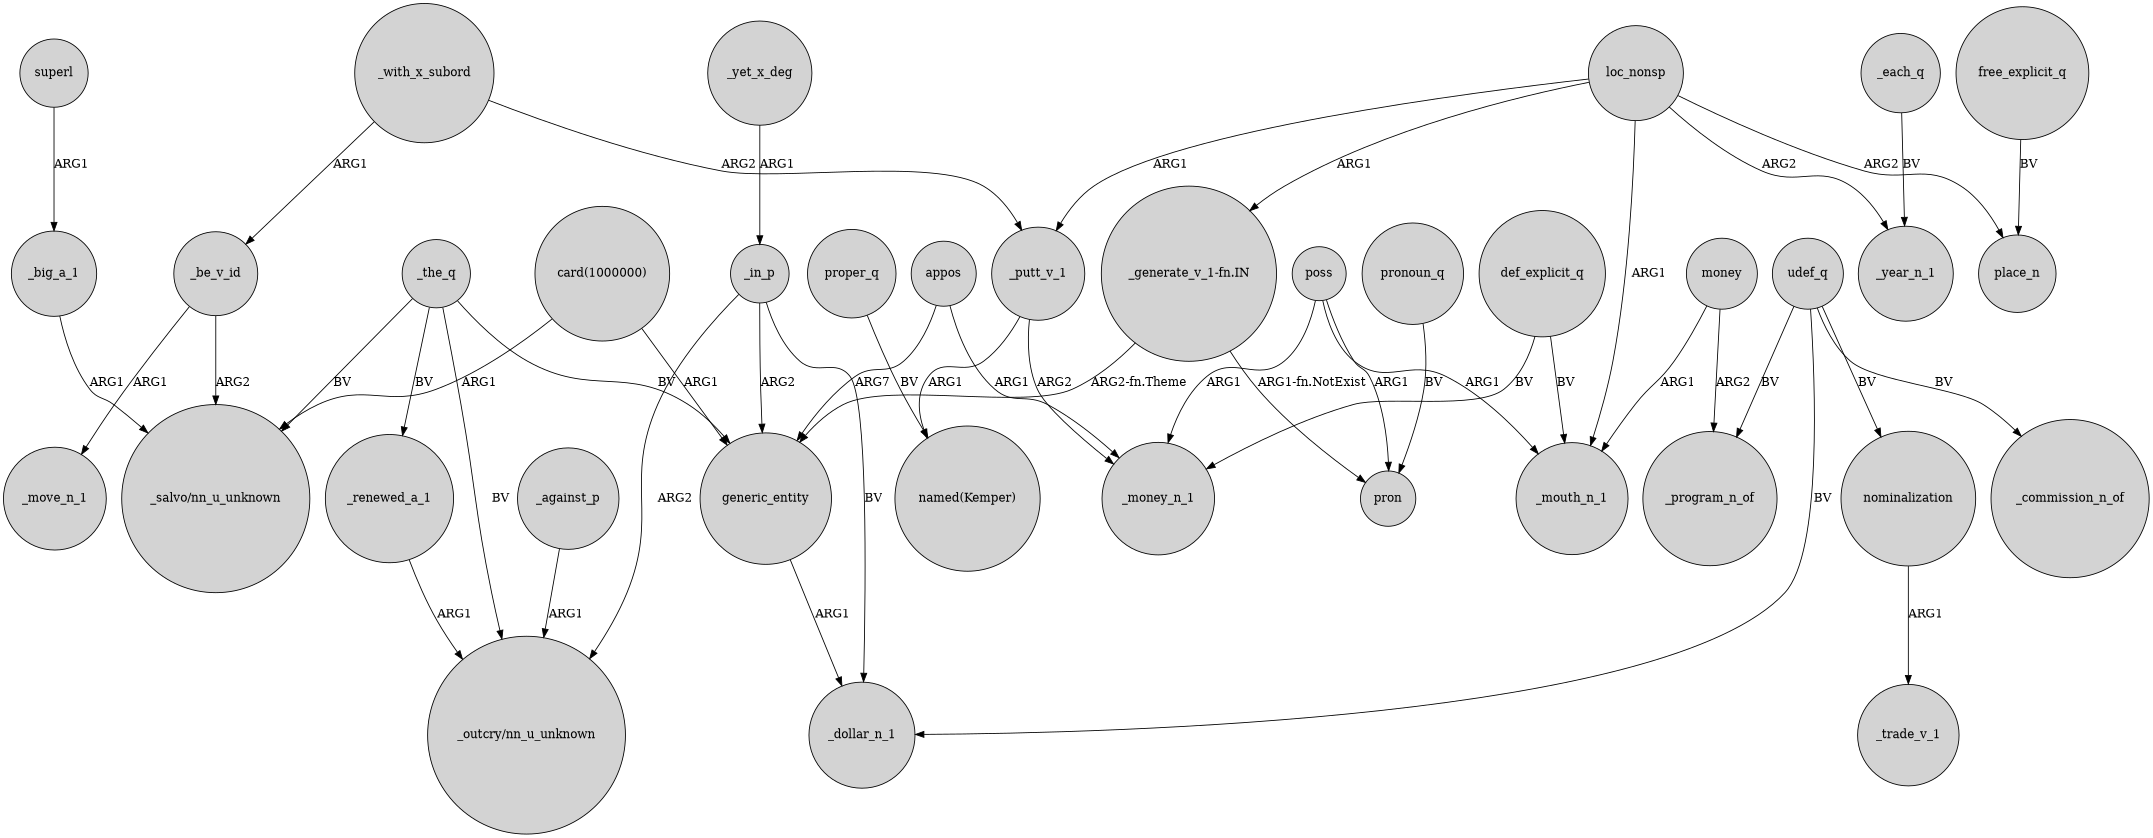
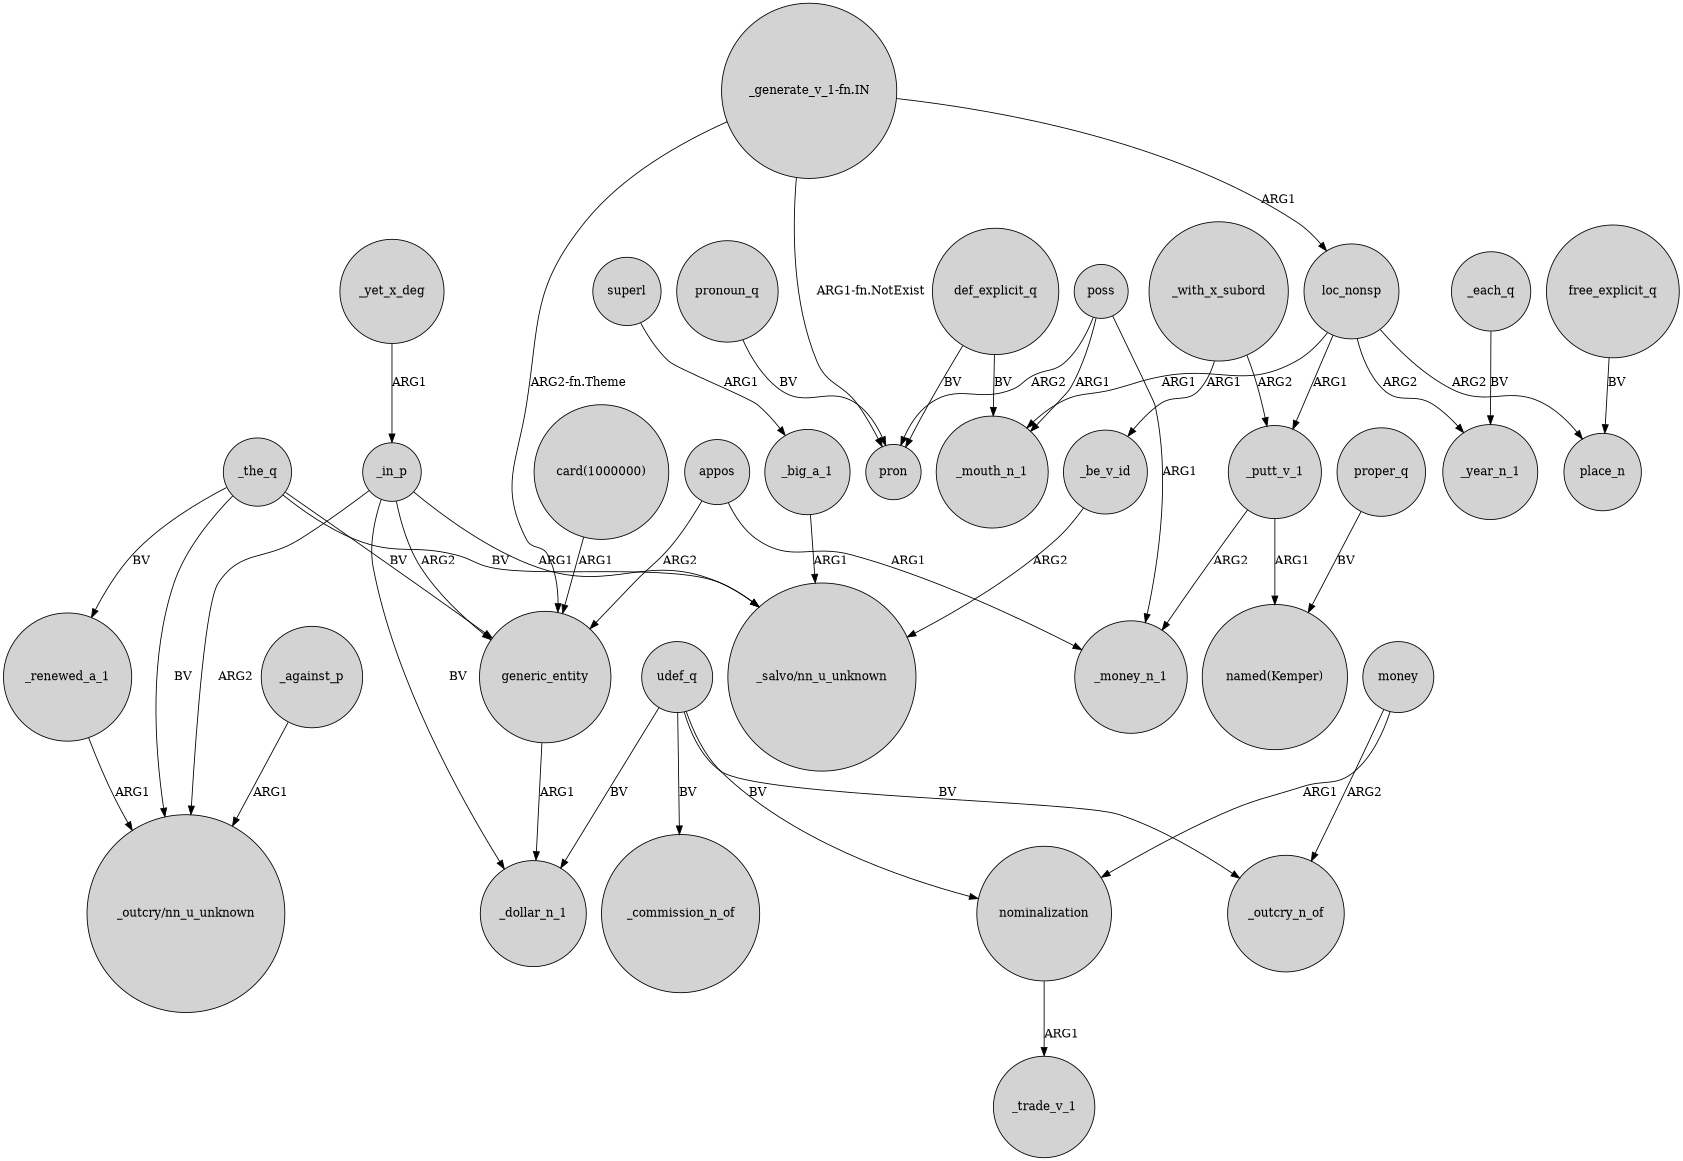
  digraph {
    node [shape=circle style=filled]
    "card(1000000)"
    generic_entity
    _dollar_n_1
    proper_q
    "named(Kemper)"
    _the_q
    "_outcry/nn_u_unknown"
    "_salvo/nn_u_unknown"
    _renewed_a_1
    _be_v_id
-   _move_n_1
    n12 [label=money]
-   _program_n_of
+   _program_n_of [label=_outcry_n_of]
    nominalization
    _trade_v_1
    _with_x_subord
    _putt_v_1
    _money_n_1
    poss
    pron
    _mouth_n_1
    appos
    _against_p
    "_generate_v_1-fn.IN"
    _big_a_1
    _in_p
    udef_q
    _commission_n_of
    loc_nonsp
    _year_n_1
    place_n
    pronoun_q
    _yet_x_deg
    def_explicit_q
    _each_q
    n36 [label=free_explicit_q]
    superl
    "card(1000000)" -> generic_entity [label=ARG1]
    generic_entity -> _dollar_n_1 [label=ARG1]
    proper_q -> "named(Kemper)" [label=BV]
    _the_q -> generic_entity [label=BV]
    _the_q -> "_outcry/nn_u_unknown" [label=BV]
    _the_q -> "_salvo/nn_u_unknown" [label=BV]
    _the_q -> _renewed_a_1 [label=BV]
    _renewed_a_1 -> "_outcry/nn_u_unknown" [label=ARG1]
    _be_v_id -> "_salvo/nn_u_unknown" [label=ARG2]
-   _be_v_id -> _move_n_1 [label=ARG1]
    n12 -> _program_n_of [label=ARG2]
-   n12 -> _mouth_n_1 [label=ARG1]
+   n12 -> nominalization [label=ARG1]
    nominalization -> _trade_v_1 [label=ARG1]
    _with_x_subord -> _be_v_id [label=ARG1]
    _with_x_subord -> _putt_v_1 [label=ARG2]
    _putt_v_1 -> "named(Kemper)" [label=ARG1]
    _putt_v_1 -> _money_n_1 [label=ARG2]
    poss -> _money_n_1 [label=ARG1]
-   poss -> pron [label=ARG1]
+   poss -> pron [label=ARG2]
    poss -> _mouth_n_1 [label=ARG1]
-   appos -> generic_entity [label=ARG7]
+   appos -> generic_entity [label=ARG2]
    appos -> _money_n_1 [label=ARG1]
    _against_p -> "_outcry/nn_u_unknown" [label=ARG1]
    "_generate_v_1-fn.IN" -> generic_entity [label="ARG2-fn.Theme"]
    "_generate_v_1-fn.IN" -> pron [label="ARG1-fn.NotExist"]
    _big_a_1 -> "_salvo/nn_u_unknown" [label=ARG1]
    _in_p -> generic_entity [label=ARG2]
    _in_p -> _dollar_n_1 [label=BV]
    _in_p -> "_outcry/nn_u_unknown" [label=ARG2]
-   "card(1000000)" -> "_salvo/nn_u_unknown" [label=ARG1]
+   _in_p -> "_salvo/nn_u_unknown" [label=ARG1]
    udef_q -> _dollar_n_1 [label=BV]
    udef_q -> _program_n_of [label=BV]
    udef_q -> nominalization [label=BV]
    udef_q -> _commission_n_of [label=BV]
    loc_nonsp -> _putt_v_1 [label=ARG1]
    loc_nonsp -> _mouth_n_1 [label=ARG1]
-   loc_nonsp -> "_generate_v_1-fn.IN" [label=ARG1]
+   "_generate_v_1-fn.IN" -> loc_nonsp [label=ARG1]
    loc_nonsp -> _year_n_1 [label=ARG2]
    loc_nonsp -> place_n [label=ARG2]
    pronoun_q -> pron [label=BV]
    _yet_x_deg -> _in_p [label=ARG1]
-   def_explicit_q -> _money_n_1 [label=BV]
+   def_explicit_q -> pron [label=BV]
    def_explicit_q -> _mouth_n_1 [label=BV]
    _each_q -> _year_n_1 [label=BV]
    n36 -> place_n [label=BV]
    superl -> _big_a_1 [label=ARG1]
  }
